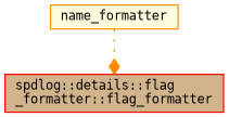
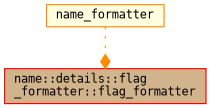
  digraph {
    rankdir=TB
    fontname="DejaVu Sans Mono"
    node [fontname="DejaVu Sans Mono" fontsize=10 shape=box style=filled]
    n1 [color=darkorange fillcolor=lightyellow fontcolor=black height=0.2 label=name_formatter width=0.4]
-   n2 [color=red fillcolor=tan height=0.2 label="spdlog::details::flag\l_formatter::flag_formatter" width=0.4]
+   n2 [color=red fillcolor=tan height=0.2 label="name::details::flag\l_formatter::flag_formatter" width=0.4]
    n1 -> n2 [color=darkorange fontname="DejaVu Sans Mono" fontsize=10 labelfontname=Helvetica labelfontsize=10 style=dotted arrowhead=diamond]
  }
